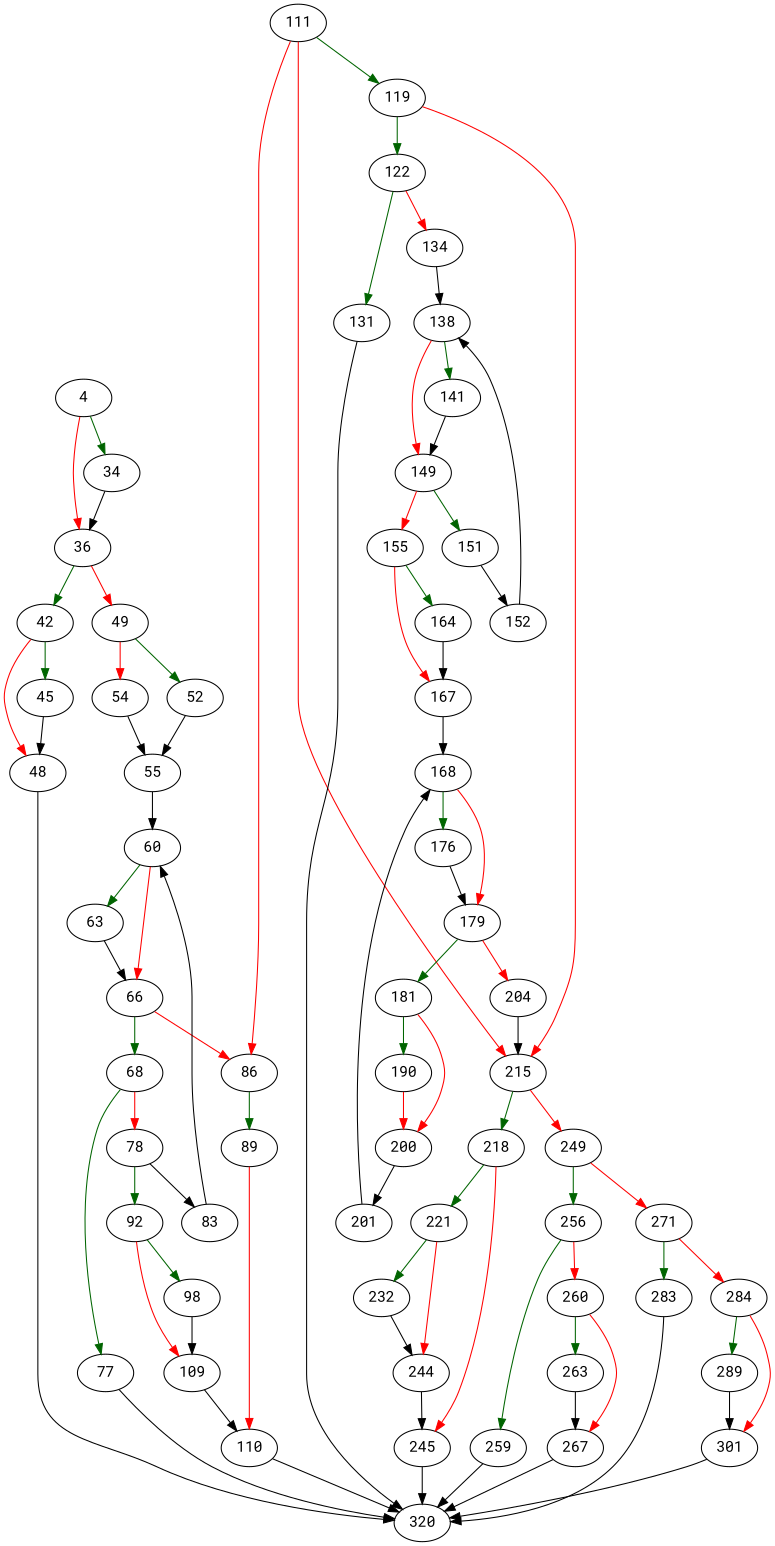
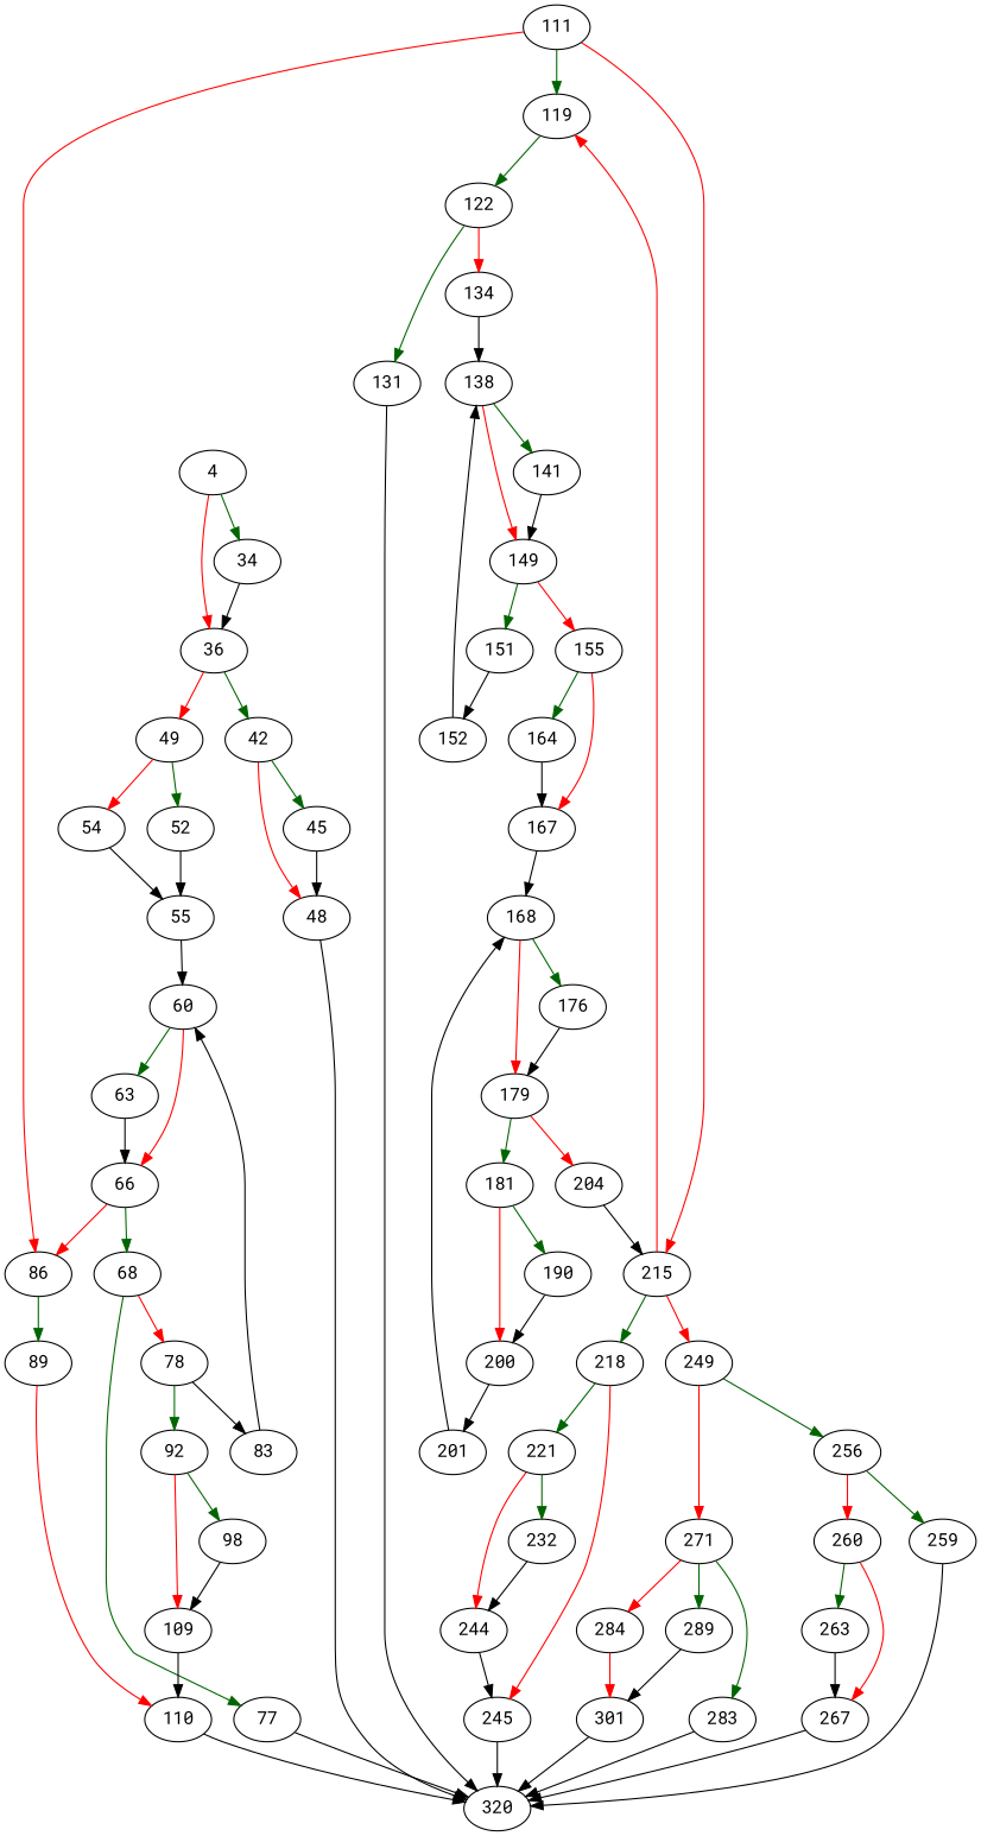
  strict digraph {
    fontname="Roboto Mono"
    node [fontname="Roboto Mono"]
    edge [fontname="Roboto Mono"]
    4 [entry=true]
    34
    36
    42
    49
    45
    48
    52
    54
    320
    55
    60
    63
    66
    68
    86
    77
    78
    89
    83
    92
    110
    111
    119
    215
    98
    109
    122
    218
    249
    131
    134
    221
    245
    256
    271
    138
    141
    149
    151
    155
    152
    164
    167
    168
    176
    179
    181
    204
    190
    200
    201
    232
    244
    259
    260
    283
    284
    263
    267
    289
    301
    4 -> 34 [color=darkgreen cond=true]
    4 -> 36 [color=red cond=false]
    34 -> 36
    36 -> 42 [color=darkgreen cond=true]
    36 -> 49 [color=red cond=false]
    42 -> 45 [color=darkgreen cond=true]
    42 -> 48 [color=red cond=false]
    49 -> 52 [color=darkgreen cond=true]
    49 -> 54 [color=red cond=false]
    45 -> 48
    48 -> 320
    52 -> 55
    54 -> 55
    55 -> 60
    60 -> 63 [color=darkgreen cond=true]
    60 -> 66 [color=red cond=false]
    63 -> 66
    66 -> 68 [color=darkgreen cond=true]
    66 -> 86 [color=red cond=false]
    68 -> 77 [color=darkgreen cond=true]
    68 -> 78 [color=red cond=false]
    86 -> 89 [color=darkgreen cond=true]
    77 -> 320
    78 -> 83
    78 -> 92 [color=darkgreen cond=true]
    89 -> 110 [color=red cond=false]
    83 -> 60
    92 -> 98 [color=darkgreen cond=true]
    92 -> 109 [color=red cond=false]
    110 -> 320
    111 -> 86 [color=red cond=false]
    111 -> 119 [color=darkgreen cond=true]
    111 -> 215 [color=red cond=false]
-   119 -> 215 [color=red cond=false]
+   215 -> 119 [color=red cond=false]
    119 -> 122 [color=darkgreen cond=true]
    215 -> 218 [color=darkgreen cond=true]
    215 -> 249 [color=red cond=false]
    98 -> 109
    109 -> 110
    122 -> 131 [color=darkgreen cond=true]
    122 -> 134 [color=red cond=false]
    218 -> 221 [color=darkgreen cond=true]
    218 -> 245 [color=red cond=false]
    249 -> 256 [color=darkgreen cond=true]
    249 -> 271 [color=red cond=false]
    131 -> 320
    134 -> 138
    221 -> 232 [color=darkgreen cond=true]
    221 -> 244 [color=red cond=false]
    245 -> 320
    256 -> 259 [color=darkgreen cond=true]
    256 -> 260 [color=red cond=false]
    271 -> 283 [color=darkgreen cond=true]
    271 -> 284 [color=red cond=false]
    138 -> 141 [color=darkgreen cond=true]
    138 -> 149 [color=red cond=false]
    141 -> 149
    149 -> 151 [color=darkgreen cond=true]
    149 -> 155 [color=red cond=false]
    151 -> 152
    155 -> 164 [color=darkgreen cond=true]
    155 -> 167 [color=red cond=false]
    152 -> 138
    164 -> 167
    167 -> 168
    168 -> 176 [color=darkgreen cond=true]
    168 -> 179 [color=red cond=false]
    176 -> 179
    179 -> 181 [color=darkgreen cond=true]
    179 -> 204 [color=red cond=false]
    181 -> 190 [color=darkgreen cond=true]
    181 -> 200 [color=red cond=false]
    204 -> 215
-   190 -> 200 [color=red]
+   190 -> 200
    200 -> 201
    201 -> 168
    232 -> 244
    244 -> 245
    259 -> 320
    260 -> 263 [color=darkgreen cond=true]
    260 -> 267 [color=red cond=false]
    283 -> 320
-   284 -> 289 [color=darkgreen cond=true]
+   271 -> 289 [color=darkgreen cond=true]
    284 -> 301 [color=red cond=false]
    263 -> 267
    267 -> 320
    289 -> 301
    301 -> 320
  }
